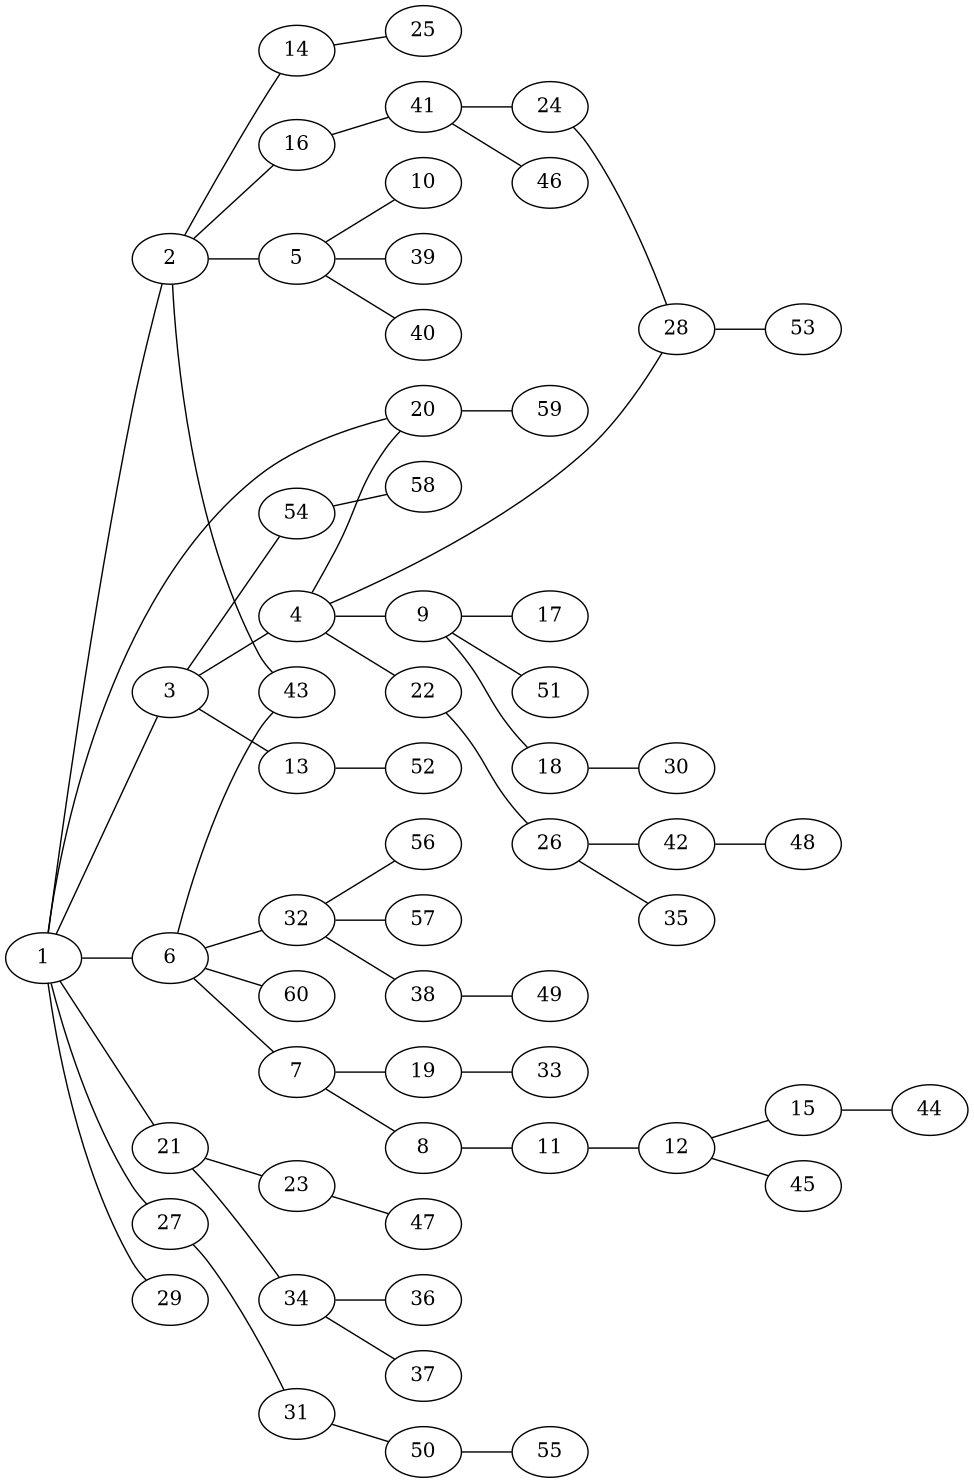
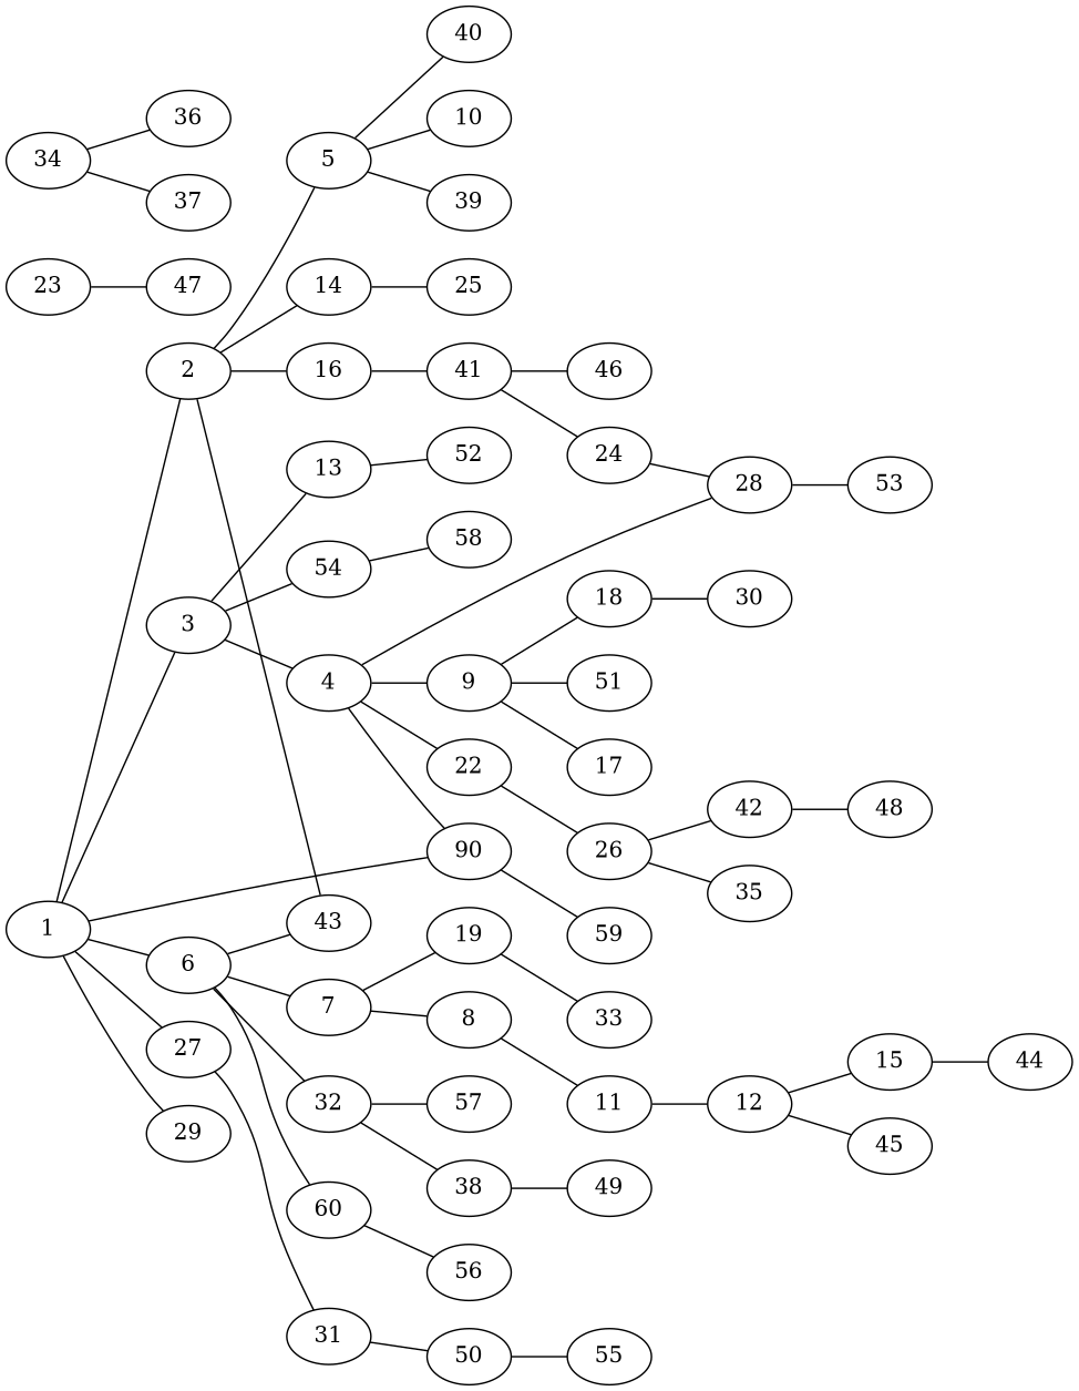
  graph {
    rankdir=LR
    1
    2
    3
    6
-   20
-   21
+   20 [label=90]
    27
    29
    5
    14
    16
    43
    4
    13
    54
    7
    32
    60
    59
    23
    34
    31
    10
    39
    40
    25
    41
    9
    22
    28
    52
    58
    8
    19
    38
    56
    57
    47
    36
    37
    50
    24
    46
    17
    18
    51
    26
    53
    30
    35
    42
    11
    33
    49
    12
    15
    45
    44
    48
    55
    1 -- 2
    1 -- 3
    1 -- 6
    1 -- 20
-   1 -- 21
    1 -- 27
    1 -- 29
    2 -- 5
    2 -- 14
    2 -- 16
    2 -- 43
    3 -- 4
    3 -- 13
    3 -- 54
    6 -- 43
    6 -- 7
    6 -- 32
    6 -- 60
    20 -- 59
-   21 -- 23
-   21 -- 34
    27 -- 31
    5 -- 10
    5 -- 39
    5 -- 40
    14 -- 25
    16 -- 41
    4 -- 20
    4 -- 9
    4 -- 22
    4 -- 28
    13 -- 52
    54 -- 58
    7 -- 8
    7 -- 19
    32 -- 38
-   32 -- 56
+   60 -- 56
    32 -- 57
    23 -- 47
    34 -- 36
    34 -- 37
    31 -- 50
    41 -- 24
    41 -- 46
    9 -- 17
    9 -- 18
    9 -- 51
    22 -- 26
    28 -- 53
    8 -- 11
    19 -- 33
    38 -- 49
    50 -- 55
    24 -- 28
    18 -- 30
    26 -- 35
    26 -- 42
    42 -- 48
    11 -- 12
    12 -- 15
    12 -- 45
    15 -- 44
  }
